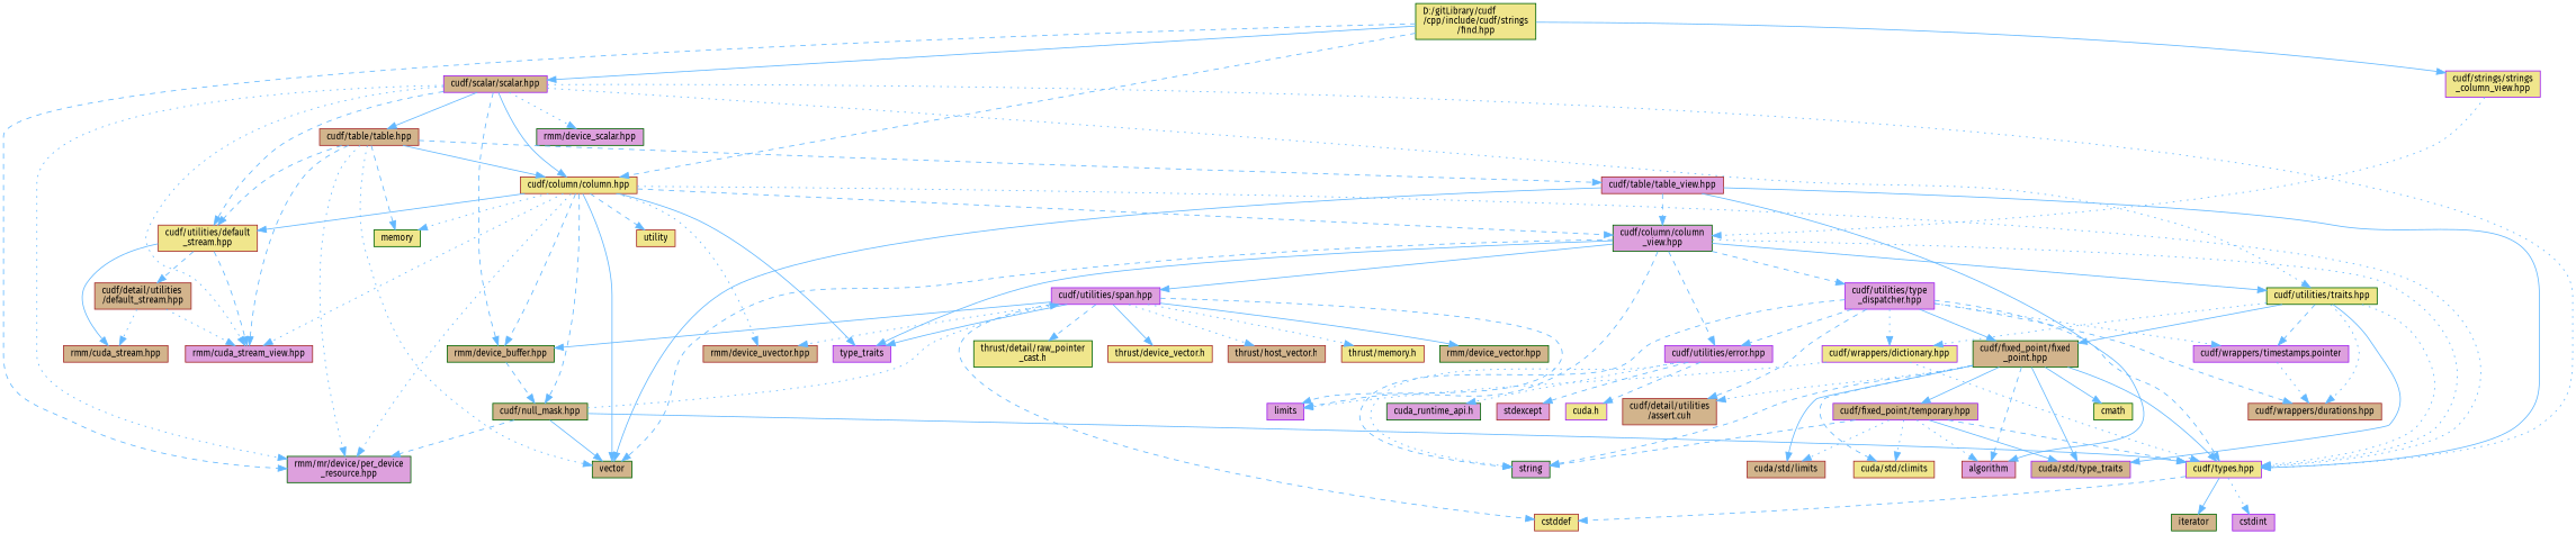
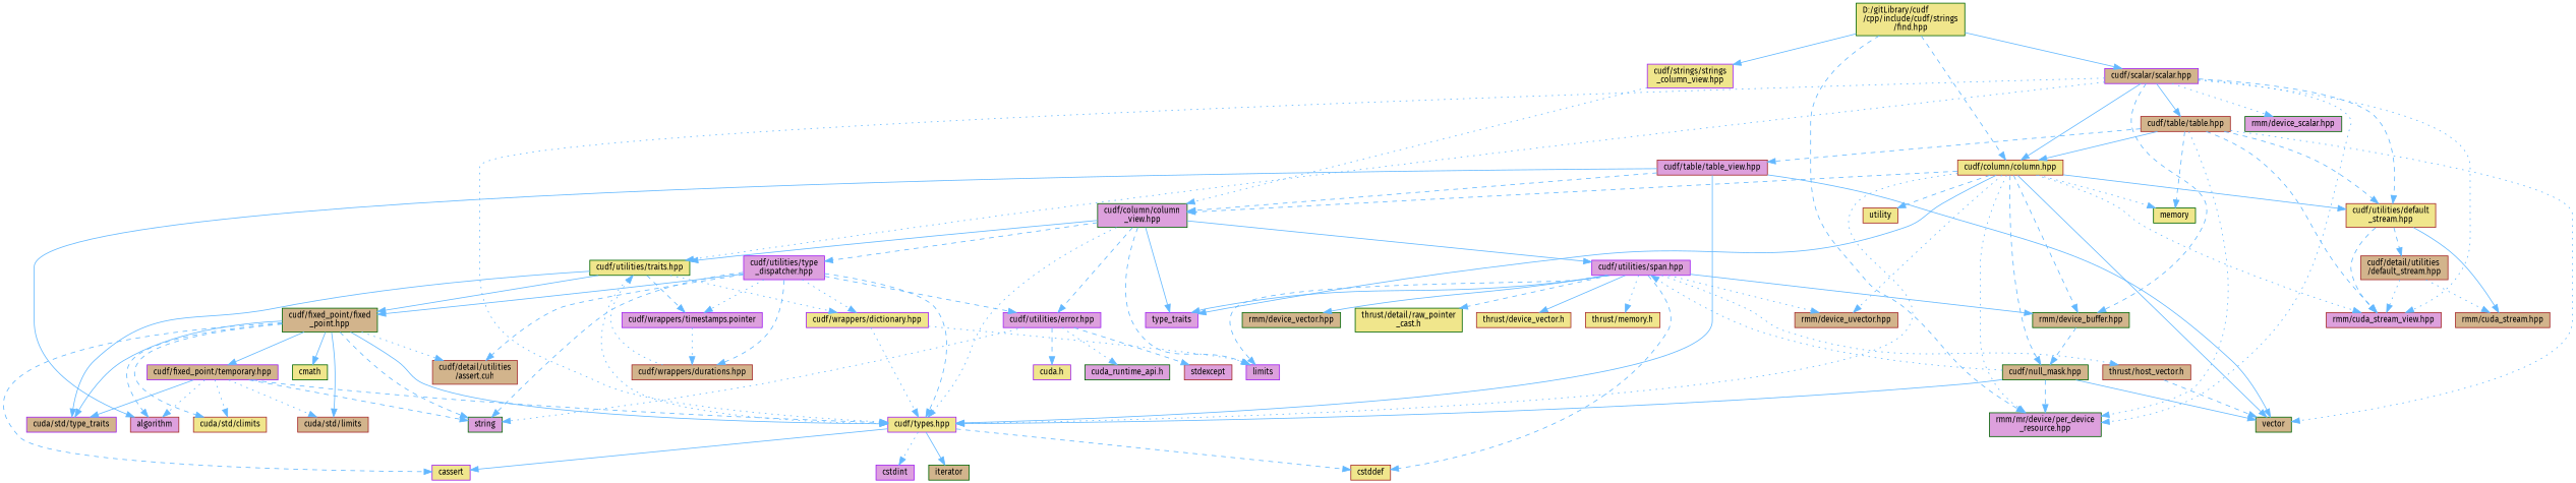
  digraph {
    fontname="Fira Sans"
    node [color=brown fillcolor=khaki fontname="Fira Sans" fontsize=10 shape=box style=filled]
    edge [color=steelblue1 fontname="Fira Sans" fontsize=10 labelfontname=Helvetica labelfontsize=10 style=dashed]
    n1 [color=darkgreen fontcolor=black height=0.2 label="D:/gitLibrary/cudf\l/cpp/include/cudf/strings\l/find.hpp" width=0.4]
    n2 [height=0.2 label="cudf/column/column.hpp" width=0.4]
    n3 [color=darkgreen fillcolor=plum height=0.2 label="rmm/mr/device/per_device\l_resource.hpp" width=0.4]
    n4 [color=purple fillcolor=tan height=0.2 label="cudf/scalar/scalar.hpp" width=0.4]
    n5 [color=purple height=0.2 label="cudf/strings/strings\l_column_view.hpp" width=0.4]
    n6 [color=darkgreen fillcolor=plum height=0.2 label="cudf/column/column\l_view.hpp" width=0.4]
    n7 [color=purple height=0.2 label="cudf/types.hpp" width=0.4]
    n8 [color=darkgreen fillcolor=tan height=0.2 label="rmm/device_buffer.hpp" width=0.4]
    n9 [fillcolor=tan height=0.2 label="rmm/device_uvector.hpp" width=0.4]
    n10 [color=purple fillcolor=plum height=0.2 label=type_traits width=0.4]
    n11 [color=darkgreen fillcolor=tan height=0.2 label=vector width=0.4]
    n12 [color=darkgreen fillcolor=tan height=0.2 label="cudf/null_mask.hpp" width=0.4]
    n13 [height=0.2 label="cudf/utilities/default\l_stream.hpp" width=0.4]
    n14 [fillcolor=plum height=0.2 label="rmm/cuda_stream_view.hpp" width=0.4]
    n15 [color=darkgreen height=0.2 label=memory width=0.4]
    n16 [height=0.2 label=utility width=0.4]
    n17 [color=darkgreen height=0.2 label="cudf/utilities/traits.hpp" width=0.4]
    n18 [fillcolor=tan height=0.2 label="cudf/table/table.hpp" width=0.4]
    n19 [color=darkgreen fillcolor=plum height=0.2 label="rmm/device_scalar.hpp" width=0.4]
    n20 [color=purple fillcolor=plum height=0.2 label="cudf/utilities/error.hpp" width=0.4]
    n21 [color=purple fillcolor=plum height=0.2 label="cudf/utilities/span.hpp" width=0.4]
    n22 [color=purple fillcolor=plum height=0.2 label=limits width=0.4]
    n23 [color=purple fillcolor=plum height=0.2 label="cudf/utilities/type\l_dispatcher.hpp" width=0.4]
+   n24 [color=purple height=0.2 label=cassert width=0.4]
    n25 [height=0.2 label=cstddef width=0.4]
    n26 [color=purple fillcolor=plum height=0.2 label=cstdint width=0.4]
    n27 [color=darkgreen fillcolor=tan height=0.2 label=iterator width=0.4]
    n28 [fillcolor=tan height=0.2 label="cudf/detail/utilities\l/default_stream.hpp" width=0.4]
    n29 [fillcolor=tan height=0.2 label="rmm/cuda_stream.hpp" width=0.4]
    n30 [color=purple height=0.2 label="cuda.h" width=0.4]
    n31 [color=darkgreen fillcolor=plum height=0.2 label="cuda_runtime_api.h" width=0.4]
    n32 [fillcolor=plum height=0.2 label=stdexcept width=0.4]
    n33 [color=darkgreen fillcolor=plum height=0.2 label=string width=0.4]
    n34 [color=darkgreen fillcolor=tan height=0.2 label="rmm/device_vector.hpp" width=0.4]
    n35 [color=darkgreen height=0.2 label="thrust/detail/raw_pointer\l_cast.h" width=0.4]
    n36 [height=0.2 label="thrust/device_vector.h" width=0.4]
    n37 [fillcolor=tan height=0.2 label="thrust/host_vector.h" width=0.4]
    n38 [height=0.2 label="thrust/memory.h" width=0.4]
    n39 [color=darkgreen fillcolor=tan height=0.2 label="cudf/fixed_point/fixed\l_point.hpp" width=0.4]
    n40 [color=purple fillcolor=tan height=0.2 label="cuda/std/type_traits" width=0.4]
    n41 [color=purple height=0.2 label="cudf/wrappers/dictionary.hpp" width=0.4]
    n42 [fillcolor=tan height=0.2 label="cudf/wrappers/durations.hpp" width=0.4]
    n43 [color=purple fillcolor=plum height=0.2 label="cudf/wrappers/timestamps.pointer" width=0.4]
    n44 [fillcolor=tan height=0.2 label="cudf/detail/utilities\l/assert.cuh" width=0.4]
    n45 [color=purple fillcolor=tan height=0.2 label="cudf/fixed_point/temporary.hpp" width=0.4]
    n46 [height=0.2 label="cuda/std/climits" width=0.4]
    n47 [fillcolor=tan height=0.2 label="cuda/std/limits" width=0.4]
    n48 [fillcolor=plum height=0.2 label=algorithm width=0.4]
    n49 [color=darkgreen height=0.2 label=cmath width=0.4]
    n50 [fillcolor=plum height=0.2 label="cudf/table/table_view.hpp" width=0.4]
    n1 -> n2
    n1 -> n3
    n1 -> n4 [style=solid]
    n1 -> n5 [style=solid]
    n2 -> n3 [style=dotted]
    n2 -> n6
    n2 -> n7 [style=dotted]
    n2 -> n8
    n2 -> n9 [style=dotted]
    n2 -> n10 [style=solid]
    n2 -> n11 [style=solid]
    n2 -> n12
    n2 -> n13 [style=solid]
    n2 -> n14 [style=dotted]
    n2 -> n15 [style=dotted]
    n2 -> n16
    n4 -> n2 [style=solid]
    n4 -> n3 [style=dotted]
    n4 -> n7 [style=dotted]
    n4 -> n8
    n4 -> n13
    n4 -> n14 [style=dotted]
    n4 -> n17 [style=dotted]
    n4 -> n18 [style=solid]
    n4 -> n19 [style=dotted]
    n5 -> n6 [style=dotted]
    n6 -> n7 [style=dotted]
    n6 -> n10 [style=solid]
-   n6 -> n11
+   n37 -> n11
    n6 -> n17 [style=solid]
    n6 -> n20
    n6 -> n21 [style=solid]
    n6 -> n22
    n6 -> n23
+   n7 -> n24 [style=solid]
    n7 -> n25
    n7 -> n26 [style=dotted]
    n7 -> n27 [style=solid]
    n8 -> n12
    n12 -> n3
    n12 -> n7 [style=solid]
    n12 -> n11 [style=solid]
    n12 -> n21 [style=dotted]
    n13 -> n14
    n13 -> n28
    n13 -> n29 [style=solid]
    n17 -> n7 [style=dotted]
    n17 -> n39 [style=solid]
    n17 -> n40 [style=solid]
    n17 -> n41 [style=dotted]
-   n17 -> n42 [style=dotted]
+   n42 -> n17 [style=dotted]
    n17 -> n43
    n18 -> n2 [style=solid]
    n18 -> n3 [style=dotted]
    n18 -> n11 [style=dotted]
    n18 -> n13
    n18 -> n14
    n18 -> n15
    n18 -> n50
    n20 -> n30
    n20 -> n31 [style=dotted]
    n20 -> n32
    n20 -> n33 [style=dotted]
    n21 -> n8 [style=solid]
    n21 -> n9 [style=dotted]
    n21 -> n10 [style=solid]
    n21 -> n22
    n21 -> n25
    n21 -> n34 [style=solid]
    n21 -> n35
    n21 -> n36 [style=solid]
    n21 -> n37 [style=dotted]
    n21 -> n38 [style=dotted]
    n23 -> n7
    n23 -> n20
    n23 -> n33
    n23 -> n39 [style=solid]
    n23 -> n41 [style=dotted]
    n23 -> n42
    n23 -> n43 [style=dotted]
    n23 -> n44
    n28 -> n14 [style=dotted]
    n28 -> n29 [style=dotted]
    n39 -> n7 [style=solid]
+   n39 -> n24
    n39 -> n33
    n39 -> n40 [style=solid]
    n39 -> n44 [style=dotted]
    n39 -> n45 [style=solid]
    n39 -> n46
    n39 -> n47 [style=solid]
    n39 -> n48
    n39 -> n49 [style=solid]
    n41 -> n7 [style=dotted]
    n41 -> n22 [style=dotted]
    n43 -> n42 [style=dotted]
    n45 -> n7
    n45 -> n33
    n45 -> n40 [style=solid]
    n45 -> n46 [style=dotted]
    n45 -> n47 [style=dotted]
    n45 -> n48 [style=dotted]
    n50 -> n6
    n50 -> n7 [style=solid]
    n50 -> n11 [style=solid]
    n50 -> n48 [style=solid]
  }
